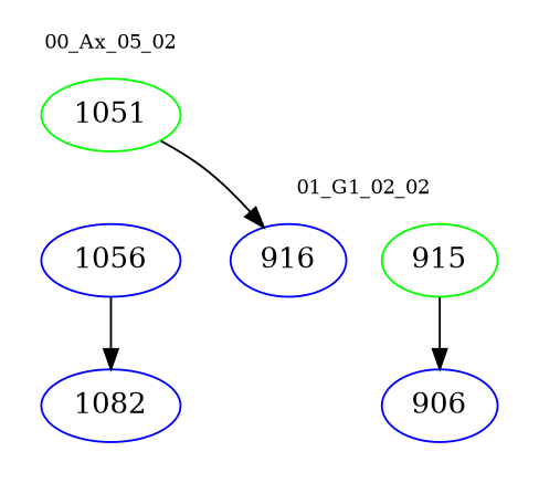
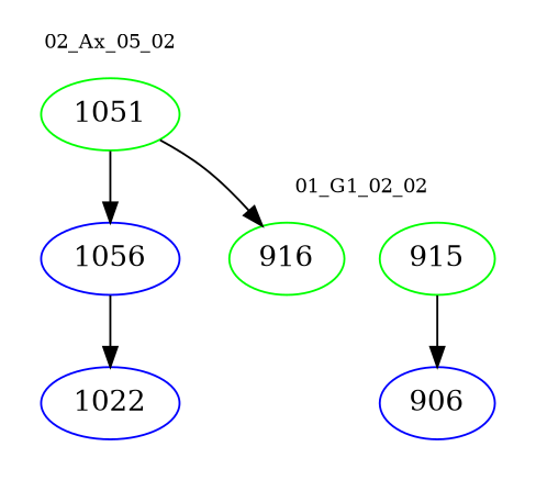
  digraph {
    node [color=blue]
    edge [color=black]
    n1 [color=green label=1051]
    n2 [label=1056]
-   n3 [label=1082]
+   n3 [label=1022]
    n4 [color=green label=915]
    n5 [label=906]
-   n6 [label=916]
+   n6 [color=green label=916]
    subgraph cluster_1 {
      color=white
      fontsize=10
-     label="00_Ax_05_02"
+     label="02_Ax_05_02"
      n1
      n2
      n3
    }
    subgraph cluster_2 {
      color=white
      fontsize=10
      label="01_G1_02_02"
      n4
      n5
      n6
    }
+   n1 -> n2
    n1 -> n6
    n2 -> n3
    n4 -> n5
  }
